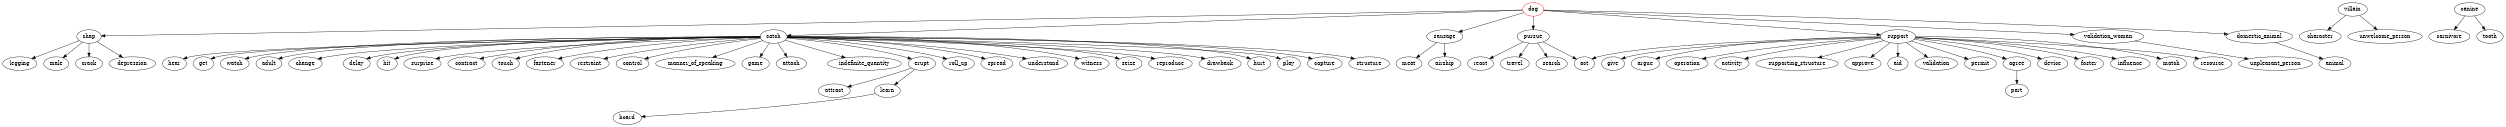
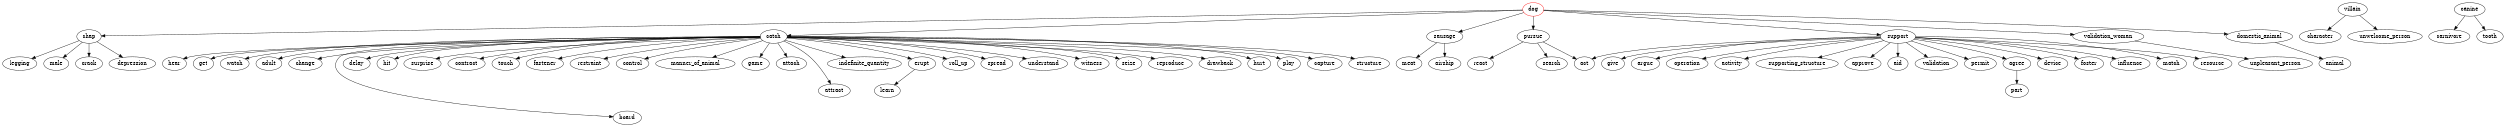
  digraph {
    n1 [color=red label=dog]
    chap
    catch
    sausage
    pursue
    support
    n7 [label=validation_woman]
    domestic_animal
    crack
    depression
    legging
    male
    change
    attract
    delay
    hit
    surprise
    contract
    touch
    fastener
    restraint
    control
-   manner_of_speaking
+   manner_of_speaking [label=manner_of_animal]
    game
    attach
    board
    indefinite_quantity
    erupt
    roll_up
    spread
    understand
    witness
    seize
    reproduce
    drawback
    hurt
    play
    capture
    n39 [label=structure]
    hear
    get
    watch
    adult
    meat
    airship
    villain
    character
    unwelcome_person
    act
    search
    react
-   travel
    operation
    activity
    supporting_structure
    approve
    aid
    validation
    permit
    agree
    device
    foster
    influence
    match
    resource
    give
    argue
    unpleasant_person
    animal
    canine
    carnivore
    tooth
    learn
    part
    n1 -> chap
    n1 -> catch
    n1 -> sausage
    n1 -> pursue
    n1 -> support
    n1 -> n7
    n1 -> domestic_animal
    chap -> crack
    chap -> depression
    chap -> legging
    chap -> male
    catch -> change
-   erupt -> attract
+   catch -> attract
    catch -> delay
    catch -> hit
    catch -> surprise
    catch -> contract
    catch -> touch
    catch -> fastener
    catch -> restraint
    catch -> control
    catch -> manner_of_speaking
    catch -> game
    catch -> attach
-   learn -> board
+   catch -> board
    catch -> indefinite_quantity
    catch -> erupt
    catch -> roll_up
    catch -> spread
    catch -> understand
    catch -> witness
    catch -> seize
    catch -> reproduce
    catch -> drawback
    catch -> hurt
    catch -> play
    catch -> capture
    catch -> n39
    catch -> hear
    catch -> get
    catch -> watch
    catch -> adult
    sausage -> meat
    sausage -> airship
    pursue -> act
    pursue -> search
    pursue -> react
-   pursue -> travel
    support -> act
    support -> operation
    support -> activity
    support -> supporting_structure
    support -> approve
    support -> aid
    support -> validation
    support -> permit
    support -> agree
    support -> device
    support -> foster
    support -> influence
    support -> match
    support -> resource
    support -> give
    support -> argue
    n7 -> unpleasant_person
    domestic_animal -> animal
    erupt -> learn
    villain -> character
    villain -> unwelcome_person
    agree -> part
    canine -> carnivore
    canine -> tooth
  }
